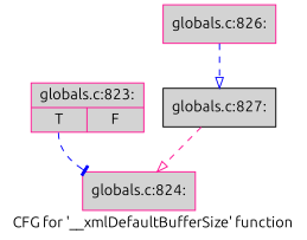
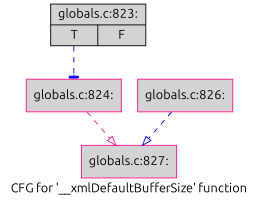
  digraph {
    fontname=Ubuntu
    label="CFG for '__xmlDefaultBufferSize' function"
    node [color=black fillcolor=lightgrey fontname=Ubuntu shape=record style=filled]
    edge [arrowhead=onormal color=blue fontname=Ubuntu style=dashed]
-   n1 [color=deeppink label="{globals.c:823:|{<s0>T|<s1>F}}"]
+   n1 [label="{globals.c:823:|{<s0>T|<s1>F}}"]
    n2 [color=deeppink label="{globals.c:824:}"]
-   n3 [label="{globals.c:827:}"]
+   n3 [color=deeppink label="{globals.c:827:}"]
    n4 [color=deeppink label="{globals.c:826:}"]
    n1 -> n2 [arrowhead=tee tailport=s0]
-   n3 -> n2 [color=deeppink]
+   n2 -> n3 [color=deeppink]
    n4 -> n3
  }
